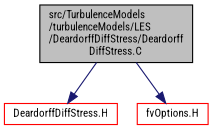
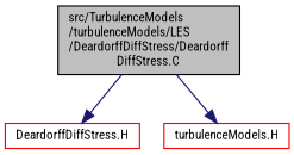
  digraph {
    fontname="Roboto Condensed"
    node [color=red fontname="Roboto Condensed" fontsize=10 shape=record]
    edge [color=midnightblue fontname="Roboto Condensed" fontsize=10 labelfontname=Helvetica labelfontsize=10 style=solid]
    n1 [color=black fillcolor=grey75 fontcolor=black height=0.2 label="src/TurbulenceModels\l/turbulenceModels/LES\l/DeardorffDiffStress/Deardorff\lDiffStress.C" style=filled width=0.4]
    n2 [height=0.2 label="DeardorffDiffStress.H" width=0.4]
-   n3 [height=0.2 label="fvOptions.H" width=0.4]
+   n3 [height=0.2 label="turbulenceModels.H" width=0.4]
    n1 -> n2
    n1 -> n3
  }
